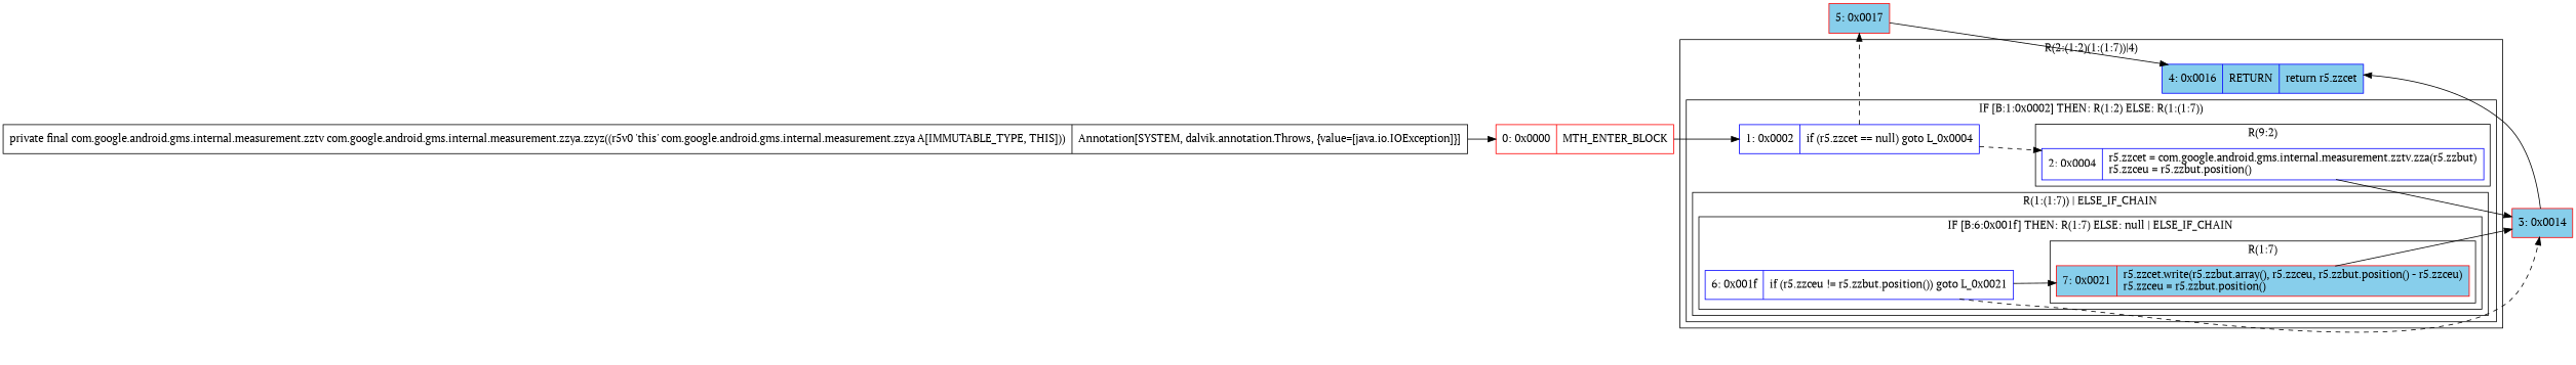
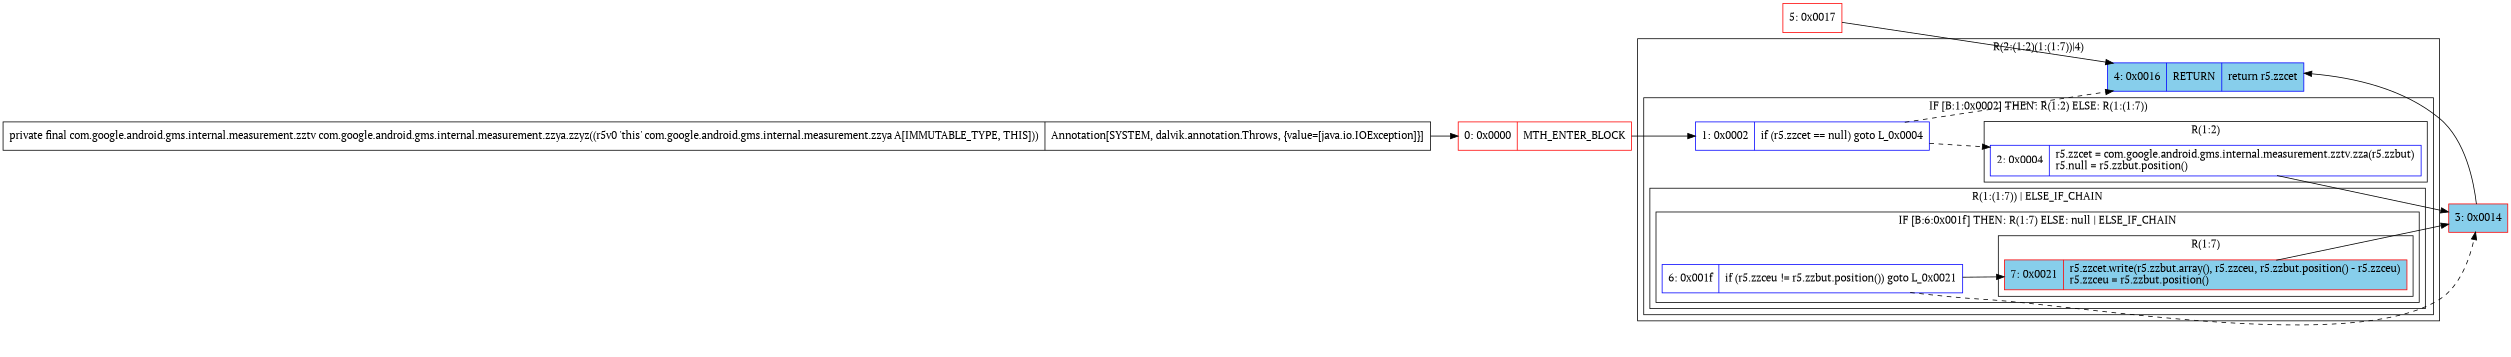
  digraph {
    fontname="PT Serif"
    rankdir=LR
    node [color=blue fillcolor=white fontname="PT Serif" shape=record style=filled]
    edge [fontname="PT Serif"]
-   n1 [label="{2\:\ 0x0004|r5.zzcet = com.google.android.gms.internal.measurement.zztv.zza(r5.zzbut)\lr5.zzceu = r5.zzbut.position()\l}"]
+   n1 [label="{2\:\ 0x0004|r5.zzcet = com.google.android.gms.internal.measurement.zztv.zza(r5.zzbut)\lr5.null = r5.zzbut.position()\l}"]
    n2 [color=red fillcolor=skyblue label="{7\:\ 0x0021|r5.zzcet.write(r5.zzbut.array(), r5.zzceu, r5.zzbut.position() \- r5.zzceu)\lr5.zzceu = r5.zzbut.position()\l}"]
    n3 [label="{6\:\ 0x001f|if (r5.zzceu != r5.zzbut.position()) goto L_0x0021\l}"]
    n4 [label="{1\:\ 0x0002|if (r5.zzcet == null) goto L_0x0004\l}"]
    n5 [fillcolor=skyblue label="{4\:\ 0x0016|RETURN\l|return r5.zzcet\l}"]
    n6 [color=red fillcolor=skyblue label="{3\:\ 0x0014}"]
-   n7 [color=red fillcolor=skyblue label="{5\:\ 0x0017}"]
+   n7 [color=red label="{5\:\ 0x0017}"]
    n8 [color=red label="{0\:\ 0x0000|MTH_ENTER_BLOCK\l}"]
    n9 [label="{private final com.google.android.gms.internal.measurement.zztv com.google.android.gms.internal.measurement.zzya.zzyz((r5v0 'this' com.google.android.gms.internal.measurement.zzya A[IMMUTABLE_TYPE, THIS]))  | Annotation[SYSTEM, dalvik.annotation.Throws, \{value=[java.io.IOException]\}]\l}" color=""]
    subgraph cluster_1 {
      label="R(2:(1:2)(1:(1:7))|4)"
      n5
      subgraph cluster_2 {
        label="IF [B:1:0x0002] THEN: R(1:2) ELSE: R(1:(1:7))"
        n4
        subgraph cluster_3 {
-         label="R(9:2)"
+         label="R(1:2)"
          n1
        }
        subgraph cluster_4 {
          label="R(1:(1:7)) | ELSE_IF_CHAIN\l"
          subgraph cluster_5 {
            label="IF [B:6:0x001f] THEN: R(1:7) ELSE: null | ELSE_IF_CHAIN\l"
            n3
            subgraph cluster_6 {
              label="R(1:7)"
              n2
            }
          }
        }
      }
    }
    n1 -> n6
    n2 -> n6
    n3 -> n2
    n3 -> n6 [style=dashed]
    n4 -> n1 [style=dashed]
-   n4 -> n7 [style=dashed]
+   n4 -> n5 [style=dashed]
    n6 -> n5
    n7 -> n5
    n8 -> n4
    n9 -> n8
  }
